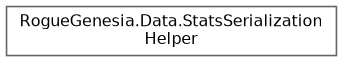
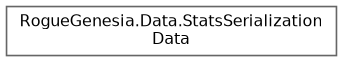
  digraph {
    rankdir=LR
-   n1 [color=grey40 fillcolor=white fontname=Helvetica fontsize=10 height=0.2 label="RogueGenesia.Data.StatsSerialization\lHelper" shape=box style=filled width=0.4]
+   n1 [color=grey40 fillcolor=white fontname=Helvetica fontsize=10 height=0.2 label="RogueGenesia.Data.StatsSerialization\lData" shape=box style=filled width=0.4]
  }
